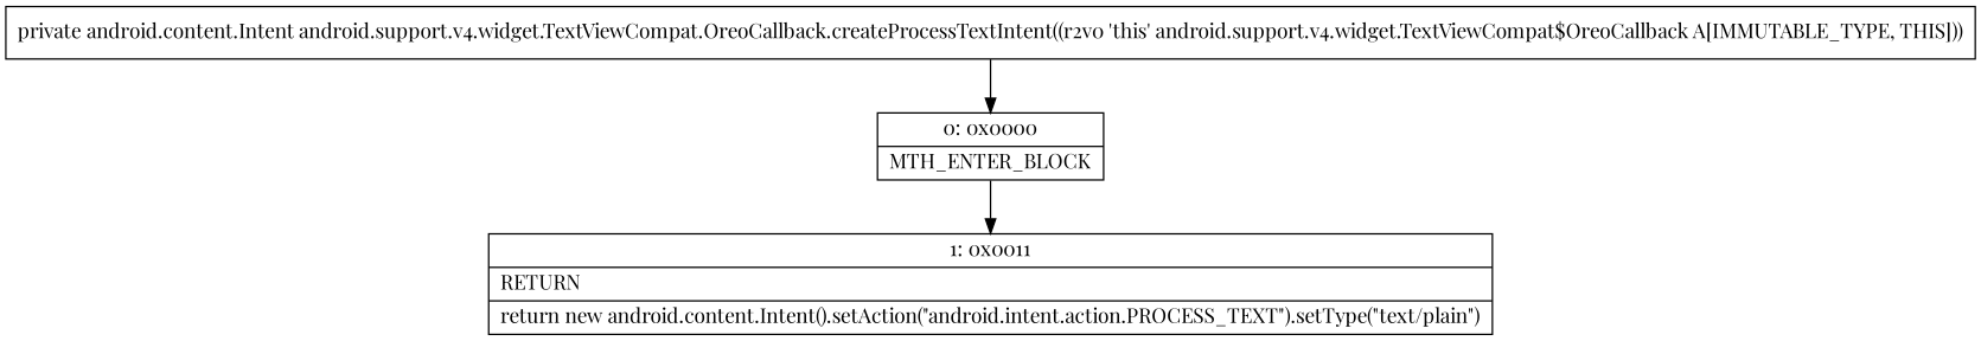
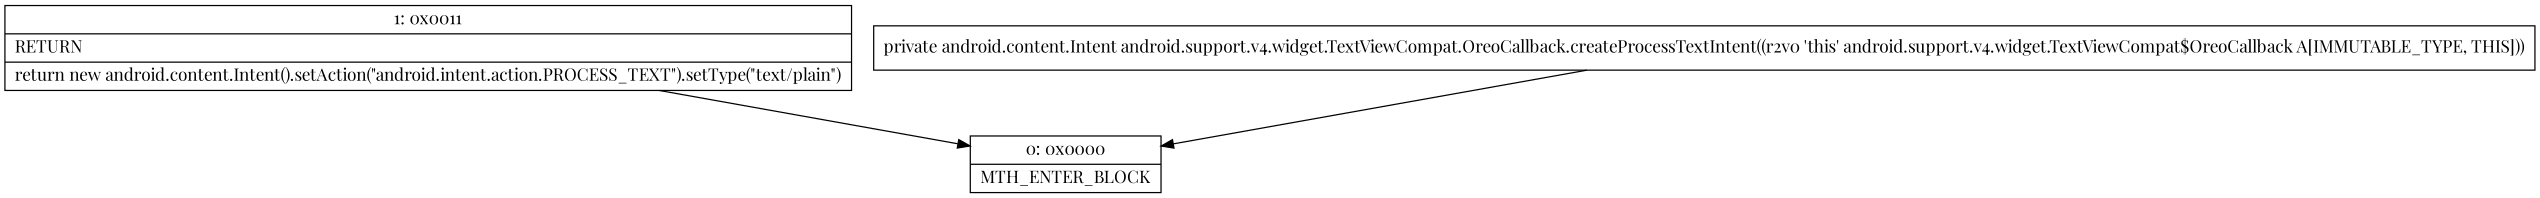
  digraph {
    fontname="Playfair Display"
    node [shape=record fontname="Playfair Display"]
    edge [fontname="Playfair Display"]
    n1 [label="{0\:\ 0x0000|MTH_ENTER_BLOCK\l}"]
    n2 [label="{1\:\ 0x0011|RETURN\l|return new android.content.Intent().setAction(\"android.intent.action.PROCESS_TEXT\").setType(\"text\/plain\")\l}"]
    n3 [label="{private android.content.Intent android.support.v4.widget.TextViewCompat.OreoCallback.createProcessTextIntent((r2v0 'this' android.support.v4.widget.TextViewCompat$OreoCallback A[IMMUTABLE_TYPE, THIS])) }"]
-   n1 -> n2
+   n2 -> n1
    n3 -> n1
  }
